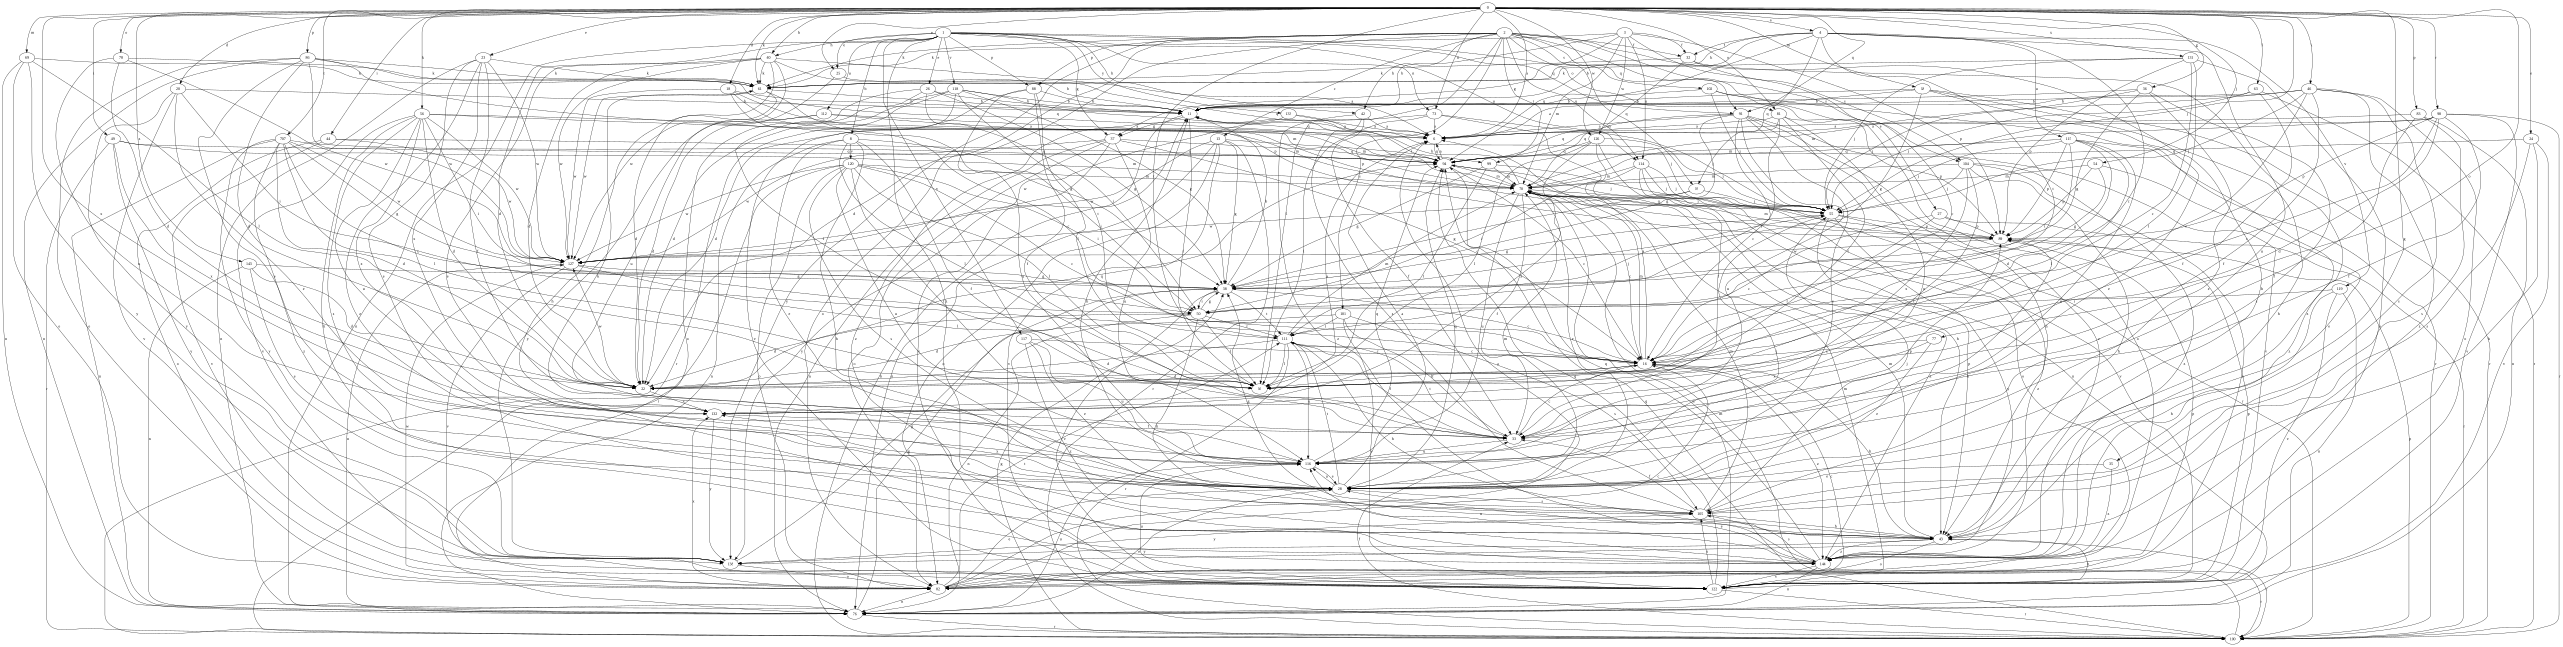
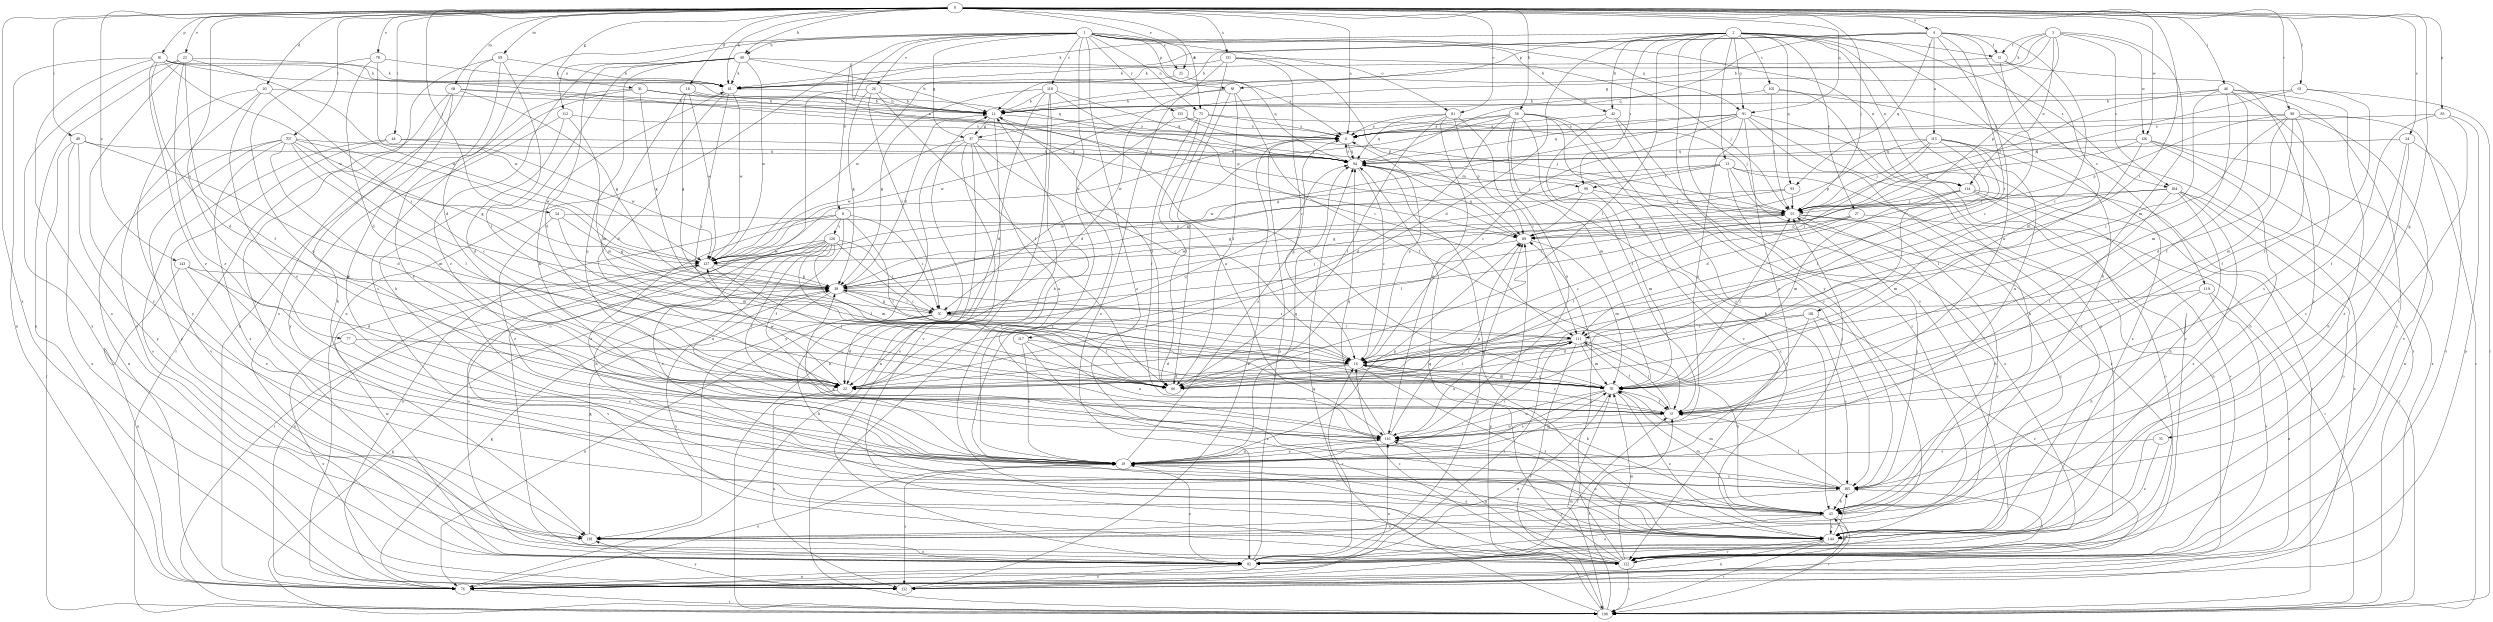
  strict digraph {
    fontname="Liberation Serif"
    node [fontname="Liberation Serif"]
    edge [fontname="Liberation Serif"]
    0
    4
    6
    18
    20
    23
    24
    25
    35
    36
    40
    44
    46
    49
    54
    55
    56
    61
    63
    68
    69
    73
    77
    78
    81
    83
    86
    91
    98
    n30 [label=707]
    111
    126
    131
    132
    143
    32
    93
    11
    16
    94
    115
    116
    119
    70
    89
    38
    127
    138
    28
    50
    122
    76
    144
    33
    43
    105
    22
    82
    100
    66
    1
    8
    26
    37
    42
    88
    112
    114
    117
    118
    133
    120
    2
    13
    27
    99
    101
    102
    104
    3
    0 -> 4 [label=a]
    0 -> 6 [label=a]
    0 -> 18 [label=d]
    0 -> 20 [label=d]
    0 -> 23 [label=e]
    0 -> 24 [label=e]
    0 -> 25 [label=e]
    0 -> 35 [label=g]
    0 -> 36 [label=g]
    0 -> 40 [label=h]
    0 -> 44 [label=i]
    0 -> 46 [label=i]
    0 -> 49 [label=i]
    0 -> 54 [label=j]
    0 -> 55 [label=j]
    0 -> 56 [label=k]
    0 -> 61 [label=k]
    0 -> 63 [label=l]
    0 -> 68 [label=m]
    0 -> 69 [label=m]
    0 -> 73 [label=n]
    0 -> 77 [label=o]
    0 -> 78 [label=o]
    0 -> 81 [label=o]
    0 -> 83 [label=p]
    0 -> 86 [label=p]
    0 -> 91 [label=q]
    0 -> 98 [label=r]
    0 -> n30 [label=t]
    0 -> 111 [label=t]
    0 -> 126 [label=w]
    0 -> 131 [label=x]
    0 -> 132 [label=x]
    0 -> 143 [label=z]
    4 -> 61 [label=k]
    4 -> 111 [label=t]
    4 -> 32 [label=f]
    4 -> 93 [label=q]
    4 -> 11 [label=b]
    4 -> 16 [label=c]
    4 -> 94 [label=q]
    4 -> 115 [label=u]
    4 -> 116 [label=u]
    4 -> 119 [label=v]
    6 -> 94 [label=q]
    18 -> 11 [label=b]
    18 -> 70 [label=m]
    18 -> 89 [label=p]
    18 -> 38 [label=g]
    18 -> 127 [label=w]
    20 -> 11 [label=b]
    20 -> 138 [label=y]
    20 -> 28 [label=e]
    20 -> 50 [label=i]
    20 -> 122 [label=v]
    23 -> 61 [label=k]
    23 -> 132 [label=x]
    23 -> 127 [label=w]
    23 -> 28 [label=e]
    23 -> 76 [label=n]
    23 -> 144 [label=z]
    23 -> 33 [label=f]
    24 -> 94 [label=q]
    24 -> 122 [label=v]
    24 -> 43 [label=h]
    24 -> 105 [label=s]
    25 -> 94 [label=q]
    25 -> 127 [label=w]
    35 -> 28 [label=e]
    35 -> 144 [label=z]
    36 -> 55 [label=j]
    36 -> 11 [label=b]
    36 -> 38 [label=g]
    36 -> 28 [label=e]
    36 -> 105 [label=s]
    40 -> 6 [label=a]
    40 -> 61 [label=k]
    40 -> 11 [label=b]
    40 -> 116 [label=u]
    40 -> 127 [label=w]
    40 -> 28 [label=e]
    40 -> 43 [label=h]
    40 -> 22 [label=d]
    44 -> 94 [label=q]
    44 -> 127 [label=w]
    44 -> 122 [label=v]
    44 -> 82 [label=o]
    46 -> 55 [label=j]
    46 -> 11 [label=b]
    46 -> 16 [label=c]
    46 -> 70 [label=m]
    46 -> 144 [label=z]
    46 -> 33 [label=f]
    46 -> 105 [label=s]
    46 -> 82 [label=o]
    49 -> 132 [label=x]
    49 -> 94 [label=q]
    49 -> 70 [label=m]
    49 -> 138 [label=y]
    49 -> 100 [label=r]
    54 -> 70 [label=m]
    54 -> 89 [label=p]
    54 -> 38 [label=g]
    54 -> 28 [label=e]
    55 -> 89 [label=p]
    55 -> 38 [label=g]
    55 -> 138 [label=y]
    55 -> 144 [label=z]
    55 -> 43 [label=h]
    56 -> 6 [label=a]
    56 -> 132 [label=x]
    56 -> 116 [label=u]
    56 -> 70 [label=m]
    56 -> 127 [label=w]
    56 -> 50 [label=i]
    56 -> 122 [label=v]
    56 -> 43 [label=h]
    56 -> 105 [label=s]
    56 -> 22 [label=d]
    61 -> 11 [label=b]
    61 -> 16 [label=c]
    61 -> 127 [label=w]
    61 -> 22 [label=d]
    63 -> 55 [label=j]
    63 -> 11 [label=b]
    63 -> 33 [label=f]
    63 -> 100 [label=r]
    68 -> 6 [label=a]
    68 -> 11 [label=b]
    68 -> 38 [label=g]
    68 -> 28 [label=e]
    68 -> 43 [label=h]
    68 -> 100 [label=r]
    69 -> 61 [label=k]
    69 -> 138 [label=y]
    69 -> 76 [label=n]
    69 -> 82 [label=o]
    69 -> 66 [label=l]
    73 -> 6 [label=a]
    73 -> 55 [label=j]
    73 -> 127 [label=w]
    73 -> 33 [label=f]
    73 -> 66 [label=l]
    77 -> 132 [label=x]
    77 -> 16 [label=c]
    77 -> 28 [label=e]
    78 -> 61 [label=k]
    78 -> 116 [label=u]
    78 -> 127 [label=w]
    78 -> 22 [label=d]
    81 -> 6 [label=a]
    81 -> 111 [label=t]
    81 -> 94 [label=q]
    81 -> 116 [label=u]
    81 -> 89 [label=p]
    81 -> 66 [label=l]
    83 -> 6 [label=a]
    83 -> 76 [label=n]
    83 -> 33 [label=f]
    83 -> 105 [label=s]
    86 -> 61 [label=k]
    86 -> 94 [label=q]
    86 -> 89 [label=p]
    86 -> 127 [label=w]
    86 -> 28 [label=e]
    86 -> 76 [label=n]
    86 -> 22 [label=d]
    86 -> 82 [label=o]
    91 -> 6 [label=a]
    91 -> 16 [label=c]
    91 -> 94 [label=q]
    91 -> 116 [label=u]
    91 -> 38 [label=g]
    91 -> 28 [label=e]
    91 -> 122 [label=v]
    91 -> 144 [label=z]
    91 -> 43 [label=h]
    98 -> 6 [label=a]
    98 -> 16 [label=c]
    98 -> 70 [label=m]
    98 -> 89 [label=p]
    98 -> 122 [label=v]
    98 -> 33 [label=f]
    98 -> 22 [label=d]
    98 -> 100 [label=r]
    n30 -> 16 [label=c]
    n30 -> 94 [label=q]
    n30 -> 38 [label=g]
    n30 -> 127 [label=w]
    n30 -> 138 [label=y]
    n30 -> 76 [label=n]
    n30 -> 144 [label=z]
    n30 -> 22 [label=d]
    n30 -> 66 [label=l]
    111 -> 16 [label=c]
    111 -> 116 [label=u]
    111 -> 70 [label=m]
    111 -> 33 [label=f]
    111 -> 43 [label=h]
    111 -> 22 [label=d]
    111 -> 100 [label=r]
    111 -> 66 [label=l]
    126 -> 55 [label=j]
    126 -> 132 [label=x]
    126 -> 94 [label=q]
    126 -> 76 [label=n]
    126 -> 43 [label=h]
    126 -> 66 [label=l]
    131 -> 55 [label=j]
    131 -> 61 [label=k]
    131 -> 16 [label=c]
    131 -> 89 [label=p]
    131 -> 82 [label=o]
    131 -> 66 [label=l]
    132 -> 6 [label=a]
    132 -> 138 [label=y]
    132 -> 33 [label=f]
    143 -> 38 [label=g]
    143 -> 28 [label=e]
    143 -> 76 [label=n]
    143 -> 22 [label=d]
    32 -> 61 [label=k]
    32 -> 16 [label=c]
    32 -> 70 [label=m]
    32 -> 144 [label=z]
    93 -> 55 [label=j]
    93 -> 38 [label=g]
    93 -> 127 [label=w]
    11 -> 6 [label=a]
    11 -> 122 [label=v]
    11 -> 66 [label=l]
    11 -> 37 [label=g]
    16 -> 6 [label=a]
    16 -> 70 [label=m]
    16 -> 144 [label=z]
    16 -> 43 [label=h]
    16 -> 22 [label=d]
    16 -> 66 [label=l]
    94 -> 6 [label=a]
    94 -> 55 [label=j]
    94 -> 16 [label=c]
-   94 -> 70 [label=m]
+   94 -> 99 [label=m]
    115 -> 55 [label=j]
    115 -> 94 [label=q]
    115 -> 116 [label=u]
    115 -> 89 [label=p]
    115 -> 50 [label=i]
    115 -> 144 [label=z]
    115 -> 22 [label=d]
    115 -> 66 [label=l]
    116 -> 61 [label=k]
    116 -> 94 [label=q]
    116 -> 89 [label=p]
    116 -> 28 [label=e]
    119 -> 50 [label=i]
    119 -> 122 [label=v]
    119 -> 76 [label=n]
    119 -> 43 [label=h]
    70 -> 55 [label=j]
    70 -> 11 [label=b]
    70 -> 16 [label=c]
    70 -> 116 [label=u]
    70 -> 28 [label=e]
    70 -> 76 [label=n]
    70 -> 144 [label=z]
    70 -> 33 [label=f]
    89 -> 94 [label=q]
    89 -> 70 [label=m]
    89 -> 127 [label=w]
    38 -> 111 [label=t]
    38 -> 11 [label=b]
    38 -> 16 [label=c]
    38 -> 50 [label=i]
    38 -> 122 [label=v]
    127 -> 38 [label=g]
    127 -> 122 [label=v]
    127 -> 76 [label=n]
    127 -> 66 [label=l]
    138 -> 38 [label=g]
    138 -> 82 [label=o]
    28 -> 6 [label=a]
    28 -> 55 [label=j]
    28 -> 111 [label=t]
    28 -> 132 [label=x]
    28 -> 11 [label=b]
    28 -> 94 [label=q]
    28 -> 116 [label=u]
    28 -> 70 [label=m]
    28 -> 89 [label=p]
    28 -> 105 [label=s]
    50 -> 55 [label=j]
    50 -> 111 [label=t]
    50 -> 38 [label=g]
    50 -> 76 [label=n]
    50 -> 43 [label=h]
    50 -> 22 [label=d]
    50 -> 66 [label=l]
    122 -> 16 [label=c]
    122 -> 94 [label=q]
    122 -> 116 [label=u]
    122 -> 70 [label=m]
    122 -> 89 [label=p]
    122 -> 43 [label=h]
    122 -> 105 [label=s]
    122 -> 100 [label=r]
    76 -> 116 [label=u]
    76 -> 38 [label=g]
    76 -> 28 [label=e]
    76 -> 100 [label=r]
    144 -> 94 [label=q]
    144 -> 116 [label=u]
    144 -> 28 [label=e]
    144 -> 122 [label=v]
    144 -> 76 [label=n]
    144 -> 105 [label=s]
    144 -> 100 [label=r]
    33 -> 111 [label=t]
    33 -> 16 [label=c]
    33 -> 116 [label=u]
    43 -> 70 [label=m]
    43 -> 138 [label=y]
    43 -> 144 [label=z]
    43 -> 82 [label=o]
    43 -> 100 [label=r]
    105 -> 55 [label=j]
    105 -> 70 [label=m]
    105 -> 38 [label=g]
    105 -> 138 [label=y]
    105 -> 33 [label=f]
    105 -> 43 [label=h]
    22 -> 132 [label=x]
    22 -> 94 [label=q]
    22 -> 127 [label=w]
    82 -> 6 [label=a]
    82 -> 111 [label=t]
    82 -> 132 [label=x]
    82 -> 16 [label=c]
    82 -> 89 [label=p]
    82 -> 127 [label=w]
    82 -> 28 [label=e]
    82 -> 76 [label=n]
    100 -> 11 [label=b]
    100 -> 94 [label=q]
    100 -> 70 [label=m]
    100 -> 89 [label=p]
    100 -> 38 [label=g]
    100 -> 33 [label=f]
    1 -> 25 [label=e]
    1 -> 40 [label=h]
    1 -> 73 [label=n]
    1 -> 81 [label=o]
    1 -> 91 [label=q]
    1 -> 76 [label=n]
    1 -> 144 [label=z]
    1 -> 22 [label=d]
    1 -> 8 [label=b]
    1 -> 26 [label=e]
    1 -> 37 [label=g]
    1 -> 42 [label=h]
    1 -> 88 [label=p]
    1 -> 112 [label=u]
    1 -> 114 [label=u]
    1 -> 117 [label=v]
    1 -> 118 [label=v]
    1 -> 133 [label=y]
    8 -> 28 [label=e]
    8 -> 50 [label=i]
    8 -> 76 [label=n]
    8 -> 33 [label=f]
    8 -> 43 [label=h]
    8 -> 66 [label=l]
    8 -> 120 [label=v]
    26 -> 11 [label=b]
    26 -> 38 [label=g]
    26 -> 50 [label=i]
    26 -> 82 [label=o]
    26 -> 66 [label=l]
    37 -> 16 [label=c]
    37 -> 94 [label=q]
    37 -> 116 [label=u]
    37 -> 127 [label=w]
    37 -> 138 [label=y]
    37 -> 76 [label=n]
    37 -> 82 [label=o]
    42 -> 6 [label=a]
    42 -> 144 [label=z]
    42 -> 33 [label=f]
    42 -> 105 [label=s]
    88 -> 11 [label=b]
    88 -> 116 [label=u]
    88 -> 33 [label=f]
    88 -> 22 [label=d]
    88 -> 66 [label=l]
    112 -> 6 [label=a]
    112 -> 70 [label=m]
    112 -> 138 [label=y]
    112 -> 22 [label=d]
    114 -> 55 [label=j]
    114 -> 70 [label=m]
    114 -> 50 [label=i]
    114 -> 122 [label=v]
    114 -> 82 [label=o]
    114 -> 100 [label=r]
    117 -> 16 [label=c]
    117 -> 116 [label=u]
    117 -> 28 [label=e]
    117 -> 144 [label=z]
    118 -> 111 [label=t]
    118 -> 11 [label=b]
    118 -> 94 [label=q]
    118 -> 38 [label=g]
    118 -> 122 [label=v]
    118 -> 22 [label=d]
    118 -> 100 [label=r]
    133 -> 6 [label=a]
    133 -> 55 [label=j]
    133 -> 144 [label=z]
    120 -> 16 [label=c]
    120 -> 116 [label=u]
    120 -> 70 [label=m]
    120 -> 127 [label=w]
    120 -> 50 [label=i]
    120 -> 33 [label=f]
    120 -> 105 [label=s]
    120 -> 82 [label=o]
    120 -> 100 [label=r]
    120 -> 66 [label=l]
    2 -> 61 [label=k]
    2 -> 91 [label=q]
    2 -> 32 [label=f]
    2 -> 93 [label=q]
    2 -> 138 [label=y]
    2 -> 43 [label=h]
    2 -> 22 [label=d]
    2 -> 82 [label=o]
    2 -> 66 [label=l]
    2 -> 42 [label=h]
    2 -> 88 [label=p]
    2 -> 114 [label=u]
    2 -> 13 [label=c]
    2 -> 27 [label=e]
    2 -> 99 [label=r]
    2 -> 101 [label=s]
    2 -> 102 [label=s]
    2 -> 104 [label=s]
    13 -> 38 [label=g]
    13 -> 127 [label=w]
    13 -> 122 [label=v]
    13 -> 76 [label=n]
    13 -> 82 [label=o]
    13 -> 100 [label=r]
    13 -> 99 [label=r]
    27 -> 16 [label=c]
    27 -> 89 [label=p]
    27 -> 100 [label=r]
    27 -> 66 [label=l]
    99 -> 55 [label=j]
    99 -> 70 [label=m]
    99 -> 38 [label=g]
    99 -> 66 [label=l]
    101 -> 111 [label=t]
    101 -> 122 [label=v]
    101 -> 33 [label=f]
    101 -> 105 [label=s]
    101 -> 22 [label=d]
    102 -> 55 [label=j]
    102 -> 11 [label=b]
    102 -> 82 [label=o]
    102 -> 100 [label=r]
    104 -> 55 [label=j]
    104 -> 132 [label=x]
    104 -> 70 [label=m]
    104 -> 144 [label=z]
    104 -> 33 [label=f]
    104 -> 43 [label=h]
    104 -> 82 [label=o]
    3 -> 61 [label=k]
    3 -> 126 [label=w]
    3 -> 32 [label=f]
    3 -> 11 [label=b]
    3 -> 70 [label=m]
    3 -> 89 [label=p]
    3 -> 37 [label=g]
    3 -> 114 [label=u]
    3 -> 104 [label=s]
  }
